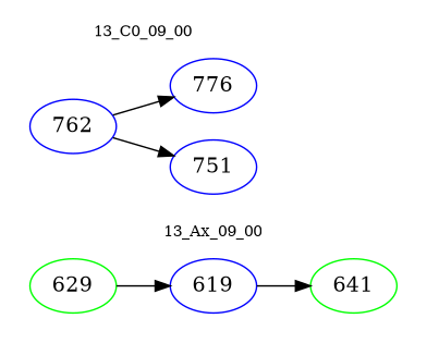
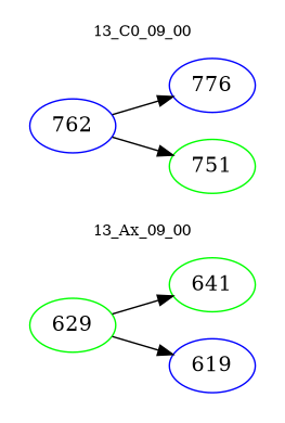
  digraph {
    rankdir=LR
    node [color=green]
    edge [color=black]
    n1 [label=629]
    n2 [color=blue label=619]
    n3 [label=641]
    n4 [color=blue label=762]
-   n5 [color=blue label=751]
+   n5 [label=751]
    n6 [color=blue label=776]
    subgraph cluster_1 {
      color=white
      fontsize=10
      label="13_Ax_09_00"
      n1
      n2
      n3
    }
    subgraph cluster_2 {
      color=white
      fontsize=10
      label="13_C0_09_00"
      n4
      n5
      n6
    }
    n1 -> n2
-   n2 -> n3
+   n1 -> n3
    n4 -> n5
    n4 -> n6
  }
